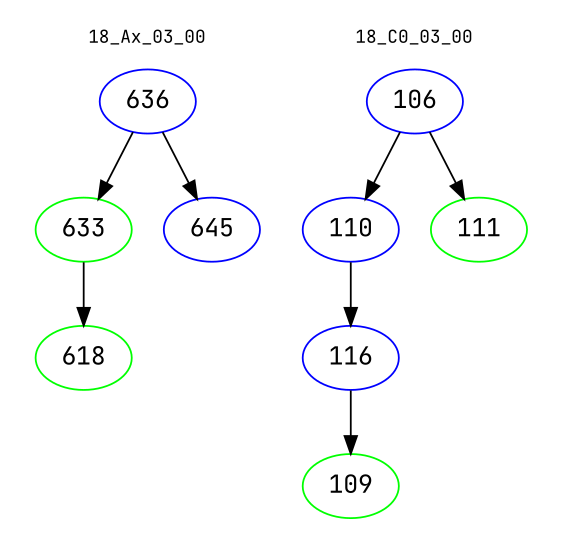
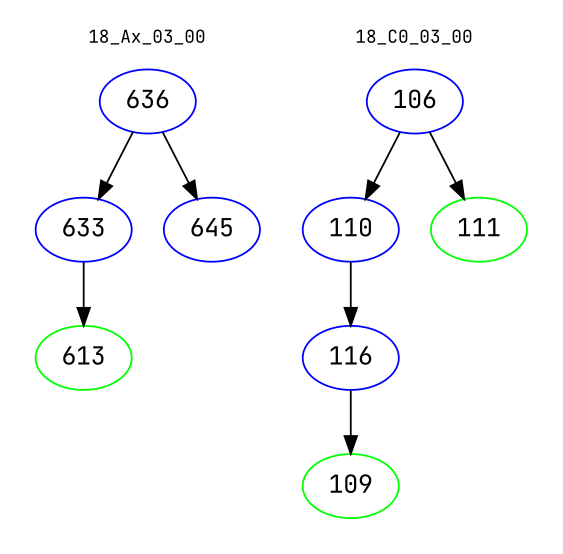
  digraph {
    fontname="JetBrains Mono"
    node [color=blue fontname="JetBrains Mono"]
    edge [color=black fontname="JetBrains Mono"]
    n1 [label=636]
-   n2 [color=green label=633]
+   n2 [label=633]
    n3 [label=645]
-   n4 [color=green label=618]
+   n4 [color=green label=613]
    n5 [label=110]
    n6 [label=116]
    n7 [label=106]
    n8 [color=green label=109]
    n9 [color=green label=111]
    subgraph cluster_1 {
      color=white
      fontsize=10
      label="18_Ax_03_00"
      n1
      n2
      n3
      n4
    }
    subgraph cluster_2 {
      color=white
      fontsize=10
      label="18_C0_03_00"
      n5
      n6
      n7
      n8
      n9
    }
    n1 -> n2
    n1 -> n3
    n2 -> n4
    n5 -> n6
    n6 -> n8
    n7 -> n5
    n7 -> n9
  }
